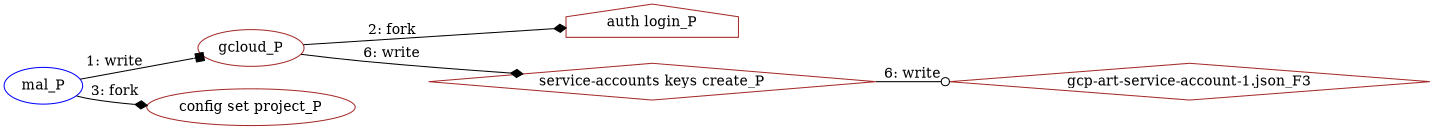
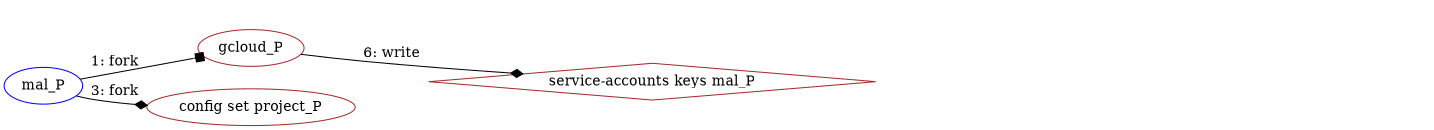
  digraph {
    engine=neato
    fixedsize=false
    fontsize=10
    nodesep=0.3
    rankdir=LR
    ranksep=0
    splines=true
    node [color=brown node_type=Process shape=ellipse]
    edge [arrowhead=diamond]
    mal_P [color=blue]
    gcloud_P
    "config set project_P"
-   "auth login_P" [shape=house]
-   "service-accounts keys create_P" [shape=diamond]
-   "gcp-art-service-account-1.json_F3" [node_type=File shape=diamond]
-   mal_P -> gcloud_P [arrowhead=box label="1: write"]
+   "service-accounts keys create_P" [shape=diamond label="service-accounts keys mal_P"]
+   mal_P -> gcloud_P [arrowhead=box label="1: fork"]
    mal_P -> "config set project_P" [label="3: fork"]
-   gcloud_P -> "auth login_P" [label="2: fork"]
    gcloud_P -> "service-accounts keys create_P" [label="6: write"]
-   "service-accounts keys create_P" -> "gcp-art-service-account-1.json_F3" [arrowhead=odot label="6: write"]
  }
